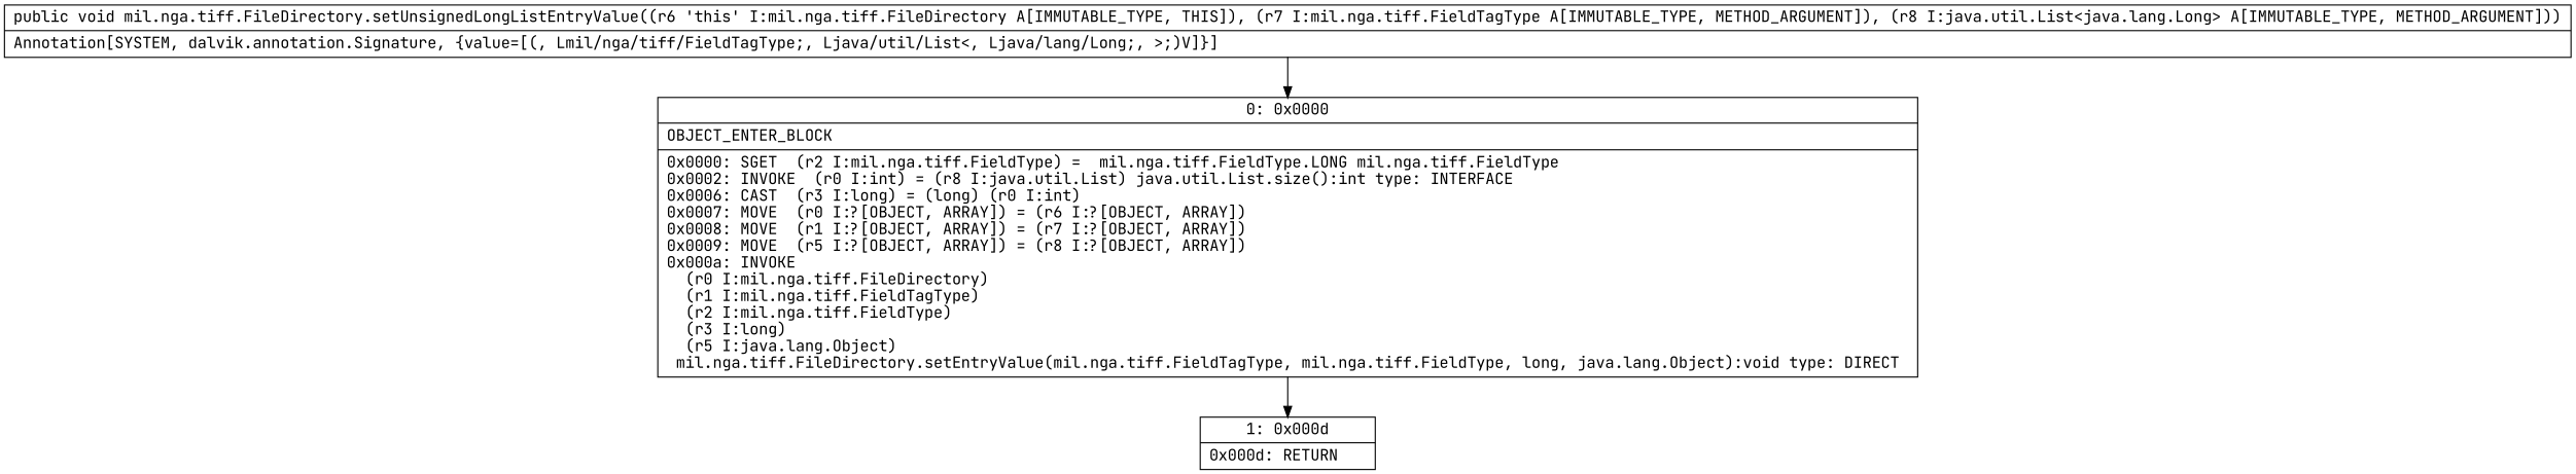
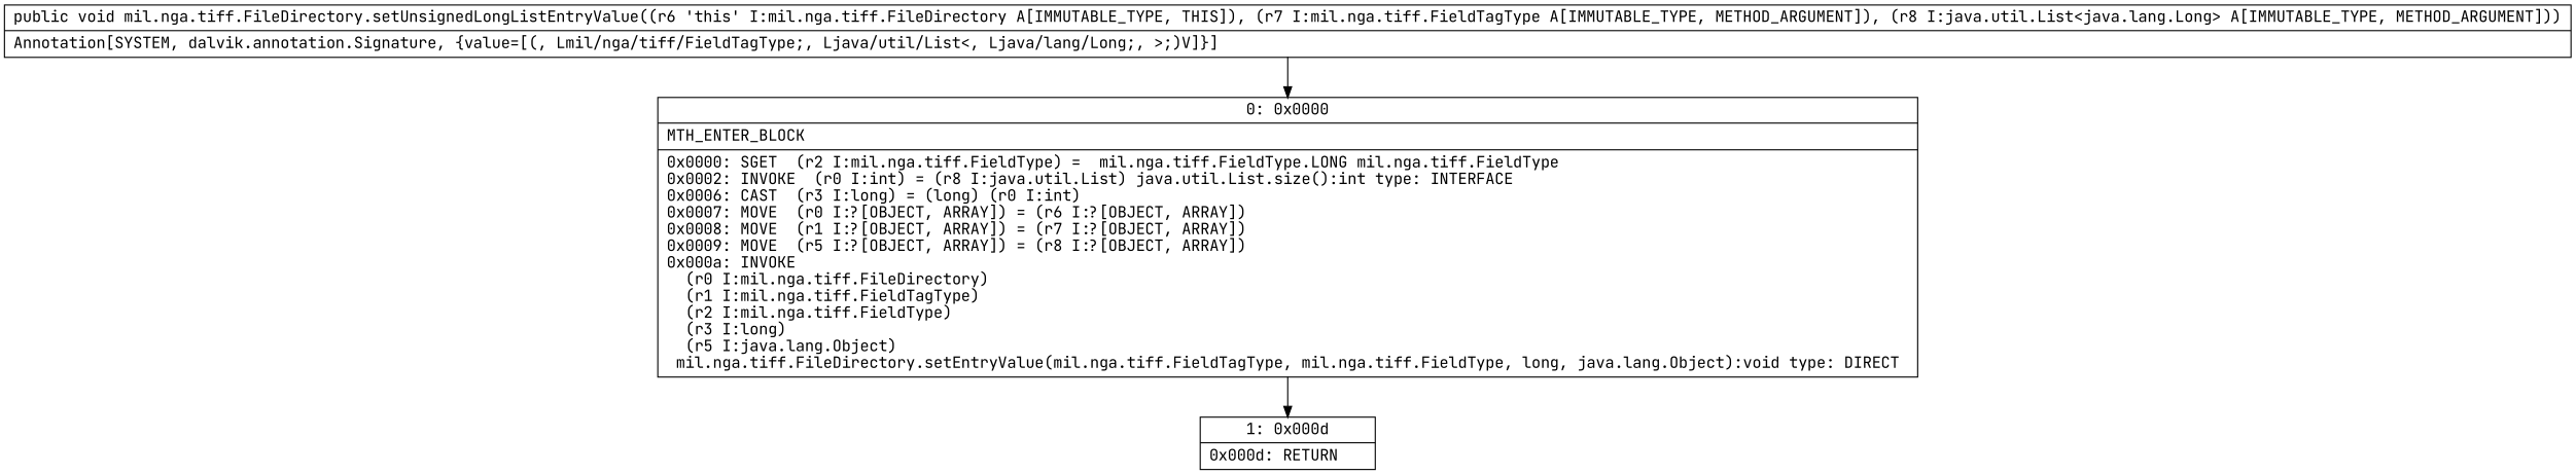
  digraph {
    fontname="JetBrains Mono"
    node [shape=record fontname="JetBrains Mono"]
    edge [fontname="JetBrains Mono"]
-   n1 [label="{0\:\ 0x0000|OBJECT_ENTER_BLOCK\l|0x0000: SGET  (r2 I:mil.nga.tiff.FieldType) =  mil.nga.tiff.FieldType.LONG mil.nga.tiff.FieldType \l0x0002: INVOKE  (r0 I:int) = (r8 I:java.util.List) java.util.List.size():int type: INTERFACE \l0x0006: CAST  (r3 I:long) = (long) (r0 I:int) \l0x0007: MOVE  (r0 I:?[OBJECT, ARRAY]) = (r6 I:?[OBJECT, ARRAY]) \l0x0008: MOVE  (r1 I:?[OBJECT, ARRAY]) = (r7 I:?[OBJECT, ARRAY]) \l0x0009: MOVE  (r5 I:?[OBJECT, ARRAY]) = (r8 I:?[OBJECT, ARRAY]) \l0x000a: INVOKE  \l  (r0 I:mil.nga.tiff.FileDirectory)\l  (r1 I:mil.nga.tiff.FieldTagType)\l  (r2 I:mil.nga.tiff.FieldType)\l  (r3 I:long)\l  (r5 I:java.lang.Object)\l mil.nga.tiff.FileDirectory.setEntryValue(mil.nga.tiff.FieldTagType, mil.nga.tiff.FieldType, long, java.lang.Object):void type: DIRECT \l}"]
+   n1 [label="{0\:\ 0x0000|MTH_ENTER_BLOCK\l|0x0000: SGET  (r2 I:mil.nga.tiff.FieldType) =  mil.nga.tiff.FieldType.LONG mil.nga.tiff.FieldType \l0x0002: INVOKE  (r0 I:int) = (r8 I:java.util.List) java.util.List.size():int type: INTERFACE \l0x0006: CAST  (r3 I:long) = (long) (r0 I:int) \l0x0007: MOVE  (r0 I:?[OBJECT, ARRAY]) = (r6 I:?[OBJECT, ARRAY]) \l0x0008: MOVE  (r1 I:?[OBJECT, ARRAY]) = (r7 I:?[OBJECT, ARRAY]) \l0x0009: MOVE  (r5 I:?[OBJECT, ARRAY]) = (r8 I:?[OBJECT, ARRAY]) \l0x000a: INVOKE  \l  (r0 I:mil.nga.tiff.FileDirectory)\l  (r1 I:mil.nga.tiff.FieldTagType)\l  (r2 I:mil.nga.tiff.FieldType)\l  (r3 I:long)\l  (r5 I:java.lang.Object)\l mil.nga.tiff.FileDirectory.setEntryValue(mil.nga.tiff.FieldTagType, mil.nga.tiff.FieldType, long, java.lang.Object):void type: DIRECT \l}"]
    n2 [label="{1\:\ 0x000d|0x000d: RETURN   \l}"]
    n3 [label="{public void mil.nga.tiff.FileDirectory.setUnsignedLongListEntryValue((r6 'this' I:mil.nga.tiff.FileDirectory A[IMMUTABLE_TYPE, THIS]), (r7 I:mil.nga.tiff.FieldTagType A[IMMUTABLE_TYPE, METHOD_ARGUMENT]), (r8 I:java.util.List\<java.lang.Long\> A[IMMUTABLE_TYPE, METHOD_ARGUMENT]))  | Annotation[SYSTEM, dalvik.annotation.Signature, \{value=[(, Lmil\/nga\/tiff\/FieldTagType;, Ljava\/util\/List\<, Ljava\/lang\/Long;, \>;)V]\}]\l}"]
    n1 -> n2
    n3 -> n1
  }
